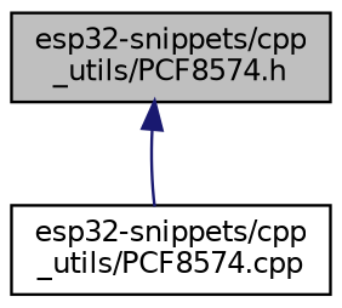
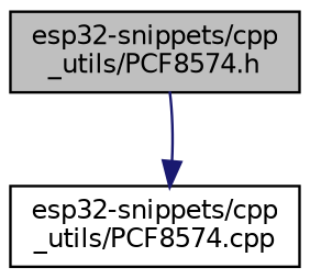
  digraph {
    node [color=black fontname=Helvetica fontsize=10 shape=record style=filled]
    n1 [fillcolor=grey75 fontcolor=black height=0.2 label="esp32-snippets/cpp\l_utils/PCF8574.h" width=0.4]
    n2 [fillcolor=white height=0.2 label="esp32-snippets/cpp\l_utils/PCF8574.cpp" width=0.4]
-   n1 -> n2 [color=midnightblue dir=back fontname=Helvetica fontsize=10 labelfontname=Helvetica labelfontsize=10 style=solid]
+   n2 -> n1 [color=midnightblue dir=back fontname=Helvetica fontsize=10 labelfontname=Helvetica labelfontsize=10 style=solid]
  }
